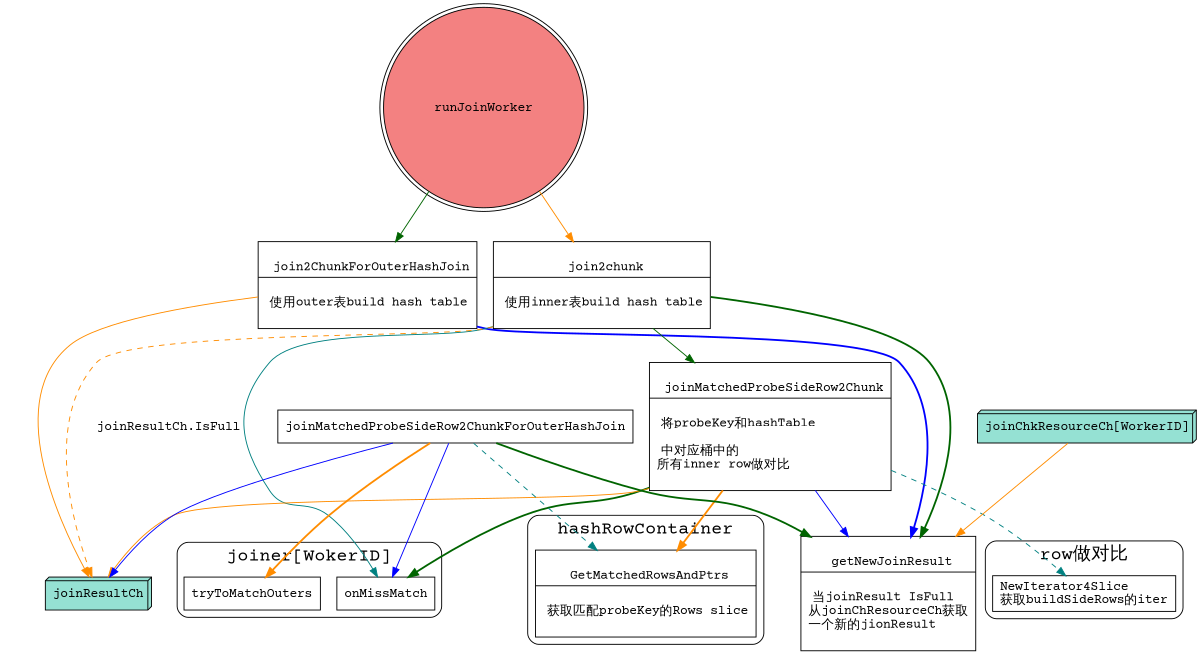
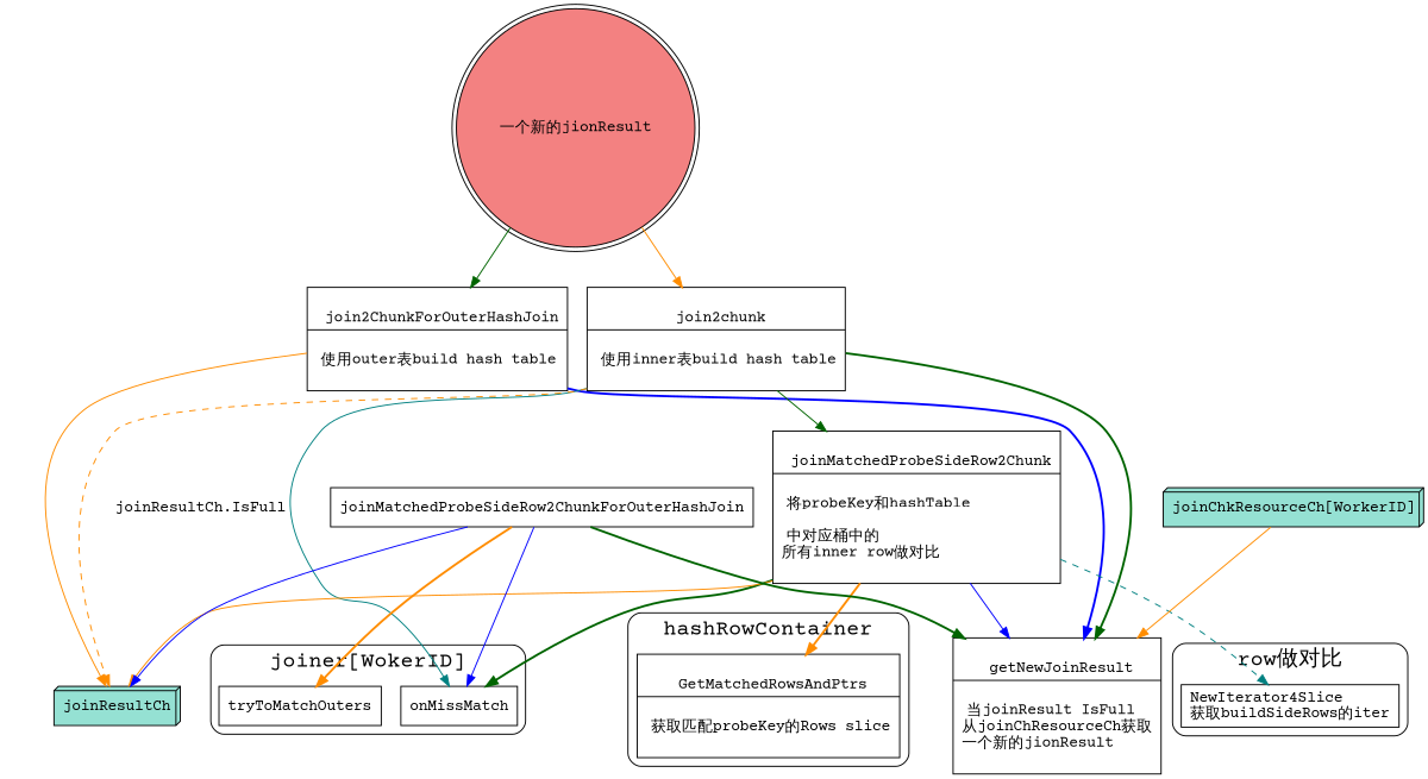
  digraph {
    fontname="Courier Prime"
    newrank=true
    rankdir=TD
    node [fontname="Courier Prime" shape=record]
    edge [color=darkorange fontname="Courier Prime" style=solid]
    n1 [label="{\n      join2ChunkForOuterHashJoin|\n      使用outer表build hash table\l\n    }"]
    n2 [label="{\n      join2chunk|\n      使用inner表build hash table\l\n    }"]
    onMissMatch [shape=box]
    tryToMatchOuters [shape=box]
    n5 [label="{\n      GetMatchedRowsAndPtrs|\n        获取匹配probeKey的Rows slice\l\n    }"]
    n6 [label="NewIterator4Slice\l获取buildSideRows的iter"]
    n7 [fillcolor="#95e1d3" label=joinResultCh shape=box3d style=filled]
    n8 [label="{\n      getNewJoinResult|\n       当joinResult IsFull\l从joinChResourceCh获取\l一个新的jionResult\l\n    }"]
    n9 [label="{\n      joinMatchedProbeSideRow2Chunk|\n        将probeKey和hashTable\l \n        中对应桶中的\l所有inner row做对比\l\n    }"]
    n10 [fillcolor="#95e1d3" label="joinChkResourceCh[WorkerID]" shape=box3d style=filled]
-   n11 [fillcolor="#f38181" label=runJoinWorker shape=doublecircle style=filled]
+   n11 [fillcolor="#f38181" label="一个新的jionResult" shape=doublecircle style=filled]
    joinMatchedProbeSideRow2ChunkForOuterHashJoin [shape=box]
    subgraph sub_1 {
      rank=same
      n1
      n2
    }
    subgraph cluster_2 {
      fontsize=20
      label="joiner[WokerID]"
      style=rounded
      onMissMatch
      tryToMatchOuters
    }
    subgraph cluster_3 {
      fontsize=20
      label=hashRowContainer
      style=rounded
      n5
    }
    subgraph cluster_4 {
      fontsize=20
      label="row做对比"
      style=rounded
      n6
    }
    n1 -> n7
    n1 -> n8 [color=blue style=bold]
    n2 -> onMissMatch [color=teal]
    n2 -> n7 [label="joinResultCh.IsFull" style=dashed]
    n2 -> n8 [color=darkgreen style=bold]
    n2 -> n9 [color=darkgreen]
    n9 -> onMissMatch [color=darkgreen style=bold]
    n9 -> n5 [style=bold]
    n9 -> n6 [color=teal style=dashed]
    n9 -> n7
    n9 -> n8 [color=blue]
    n10 -> n8
    n11 -> n1 [color=darkgreen]
    n11 -> n2
    joinMatchedProbeSideRow2ChunkForOuterHashJoin -> onMissMatch [color=blue]
    joinMatchedProbeSideRow2ChunkForOuterHashJoin -> tryToMatchOuters [style=bold]
-   joinMatchedProbeSideRow2ChunkForOuterHashJoin -> n5 [color=teal style=dashed]
    joinMatchedProbeSideRow2ChunkForOuterHashJoin -> n7 [color=blue]
    joinMatchedProbeSideRow2ChunkForOuterHashJoin -> n8 [color=darkgreen style=bold]
  }
